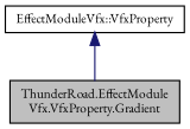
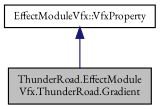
  digraph {
    fontname="EB Garamond"
    node [color=black fontname="EB Garamond" fontsize=10 shape=record style=filled]
-   n1 [fillcolor=grey75 fontcolor=black height=0.2 label="ThunderRoad.EffectModule\lVfx.VfxProperty.Gradient" width=0.4]
+   n1 [fillcolor=grey75 fontcolor=black height=0.2 label="ThunderRoad.EffectModule\lVfx.ThunderRoad.Gradient" width=0.4]
    n2 [fillcolor=white height=0.2 label="EffectModuleVfx::VfxProperty" width=0.4]
    n2 -> n1 [color=midnightblue dir=back fontname="EB Garamond" fontsize=10 labelfontname=Helvetica labelfontsize=10 style=solid]
  }
